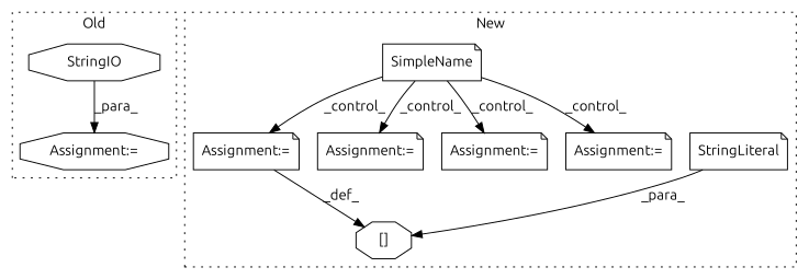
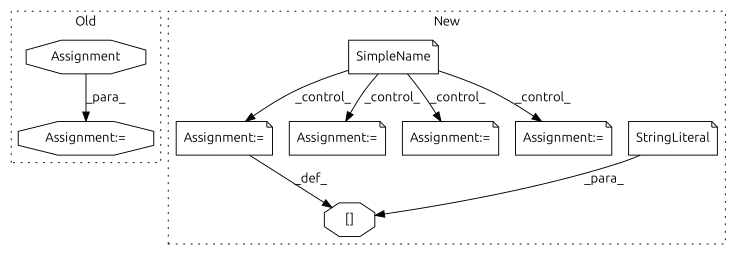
  digraph {
    fontname=Ubuntu
    node [a=7 l=1 shape=note fontname=Ubuntu]
    edge [fontname=Ubuntu]
-   n1 [a=32 l=10 label=StringIO s=4450 shape=octagon]
+   n1 [a=32 l=10 label=Assignment s=4450 shape=octagon]
    n2 [label="Assignment:=" s=4446 shape=octagon]
    n3 [a=2 l="9,1" label="[]" s="4550,4571" shape=octagon]
    n4 [a=45 l=12 label=StringLiteral s=4559]
    n5 [label="Assignment:=" s=4572]
    n6 [a=42 label=SimpleName l=""]
    n7 [label="Assignment:=" s=4632]
    n8 [label="Assignment:=" s=4354]
    n9 [label="Assignment:=" s=4414]
    subgraph cluster_1 {
      label=Old
      style=dotted
      n1
      n2
    }
    subgraph cluster_2 {
      label=New
      style=dotted
      n3
      n4
      n5
      n6
      n7
      n8
      n9
    }
    n1 -> n2 [label=_para_]
    n4 -> n3 [label=_para_]
    n5 -> n3 [label=_def_]
    n6 -> n5 [label=_control_]
    n6 -> n7 [label=_control_]
    n6 -> n8 [label=_control_]
    n6 -> n9 [label=_control_]
  }
